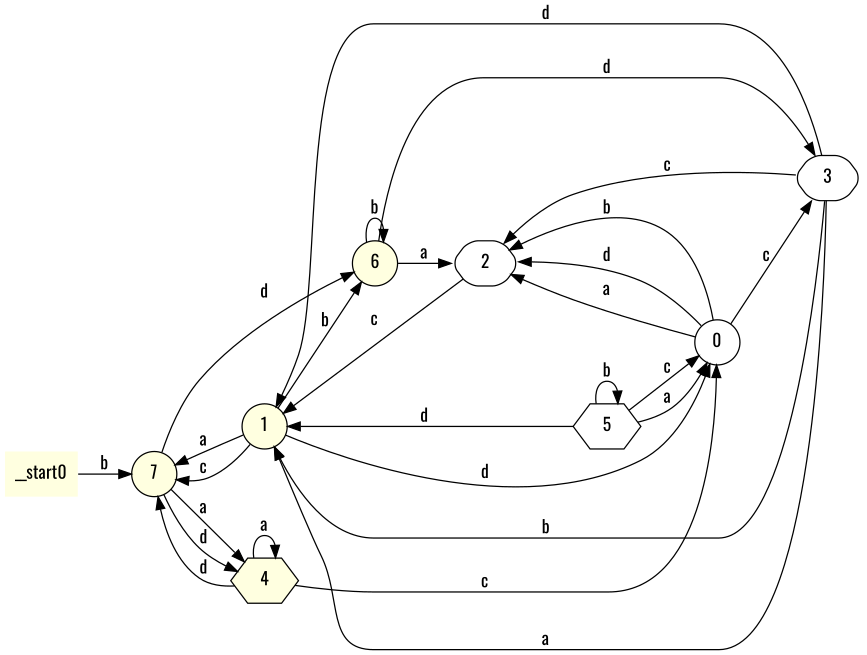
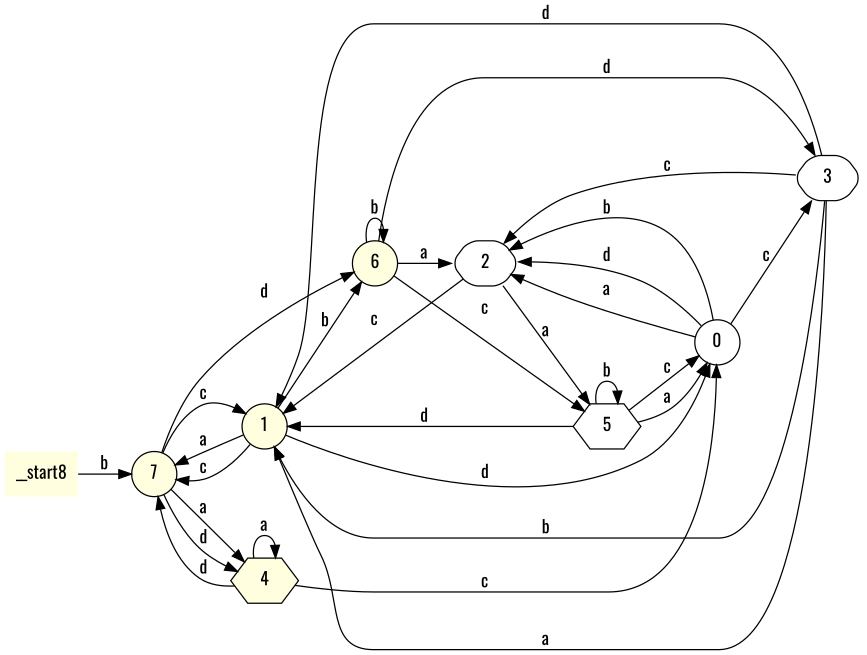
  digraph {
    fontname=Oswald
    rankdir=LR
    node [fillcolor=lightyellow fontname=Oswald shape=circle style=filled color=black]
    edge [fontname=Oswald]
-   __start0 [shape=none color=""]
+   __start0 [shape=none label=__start8 color=""]
    n2 [label=7]
    n3 [fillcolor=white label=0 style="rounded,filled"]
    n4 [fillcolor=white label=2 shape=hexagon style="rounded,filled"]
    n5 [fillcolor=white label=3 shape=hexagon style="rounded,filled"]
    n6 [label=1 style="rounded,filled"]
    n7 [fillcolor=white label=5 shape=hexagon]
    n8 [label=6]
    n9 [label=4 shape=hexagon]
    __start0 -> n2 [label=b]
+   n2 -> n6 [label=c]
    n2 -> n8 [label=d]
    n2 -> n9 [label=a]
    n2 -> n9 [label=d]
    n3 -> n4 [label=a]
    n3 -> n4 [label=b]
    n3 -> n4 [label=d]
    n3 -> n5 [label=c]
    n4 -> n6 [label=c]
+   n4 -> n7 [label=a]
    n5 -> n4 [label=c]
    n5 -> n6 [label=a]
    n5 -> n6 [label=b]
    n5 -> n6 [label=d]
    n6 -> n2 [label=a]
    n6 -> n2 [label=c]
    n6 -> n3 [label=d]
    n6 -> n8 [label=b]
    n7 -> n3 [label=a]
    n7 -> n3 [label=c]
    n7 -> n6 [label=d]
    n7 -> n7 [label=b]
    n8 -> n4 [label=a]
    n8 -> n5 [label=d]
+   n8 -> n7 [label=c]
    n8 -> n8 [label=b]
    n9 -> n2 [label=d]
    n9 -> n3 [label=c]
    n9 -> n9 [label=a]
  }
